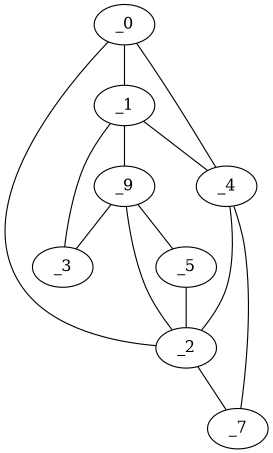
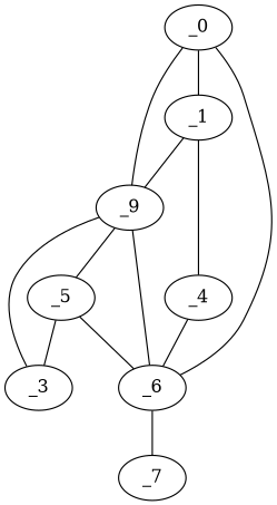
  graph {
    node [x=127]
    edge [valence=1]
    _0 [x=2 y=42]
    _1 [x=11 y=48]
    n3 [label=_9 x=64 y=14]
-   _6 [y=23 label=_2]
+   _6 [y=23]
    _3 [x=67 y=44]
    _4 [x=120 y=51]
    _5 [y=18]
    _7 [y=43]
    _0 -- _1
-   _0 -- _4
+   _0 -- n3
    _0 -- _6 [valence=2]
    _1 -- n3
-   _1 -- _3 [valence=2]
+   _5 -- _3 [valence=2]
    _1 -- _4
    n3 -- _6
    n3 -- _3 [valence=2]
    n3 -- _5
    _6 -- _7
    _4 -- _6 [valence=2]
-   _4 -- _7
    _5 -- _6
  }
